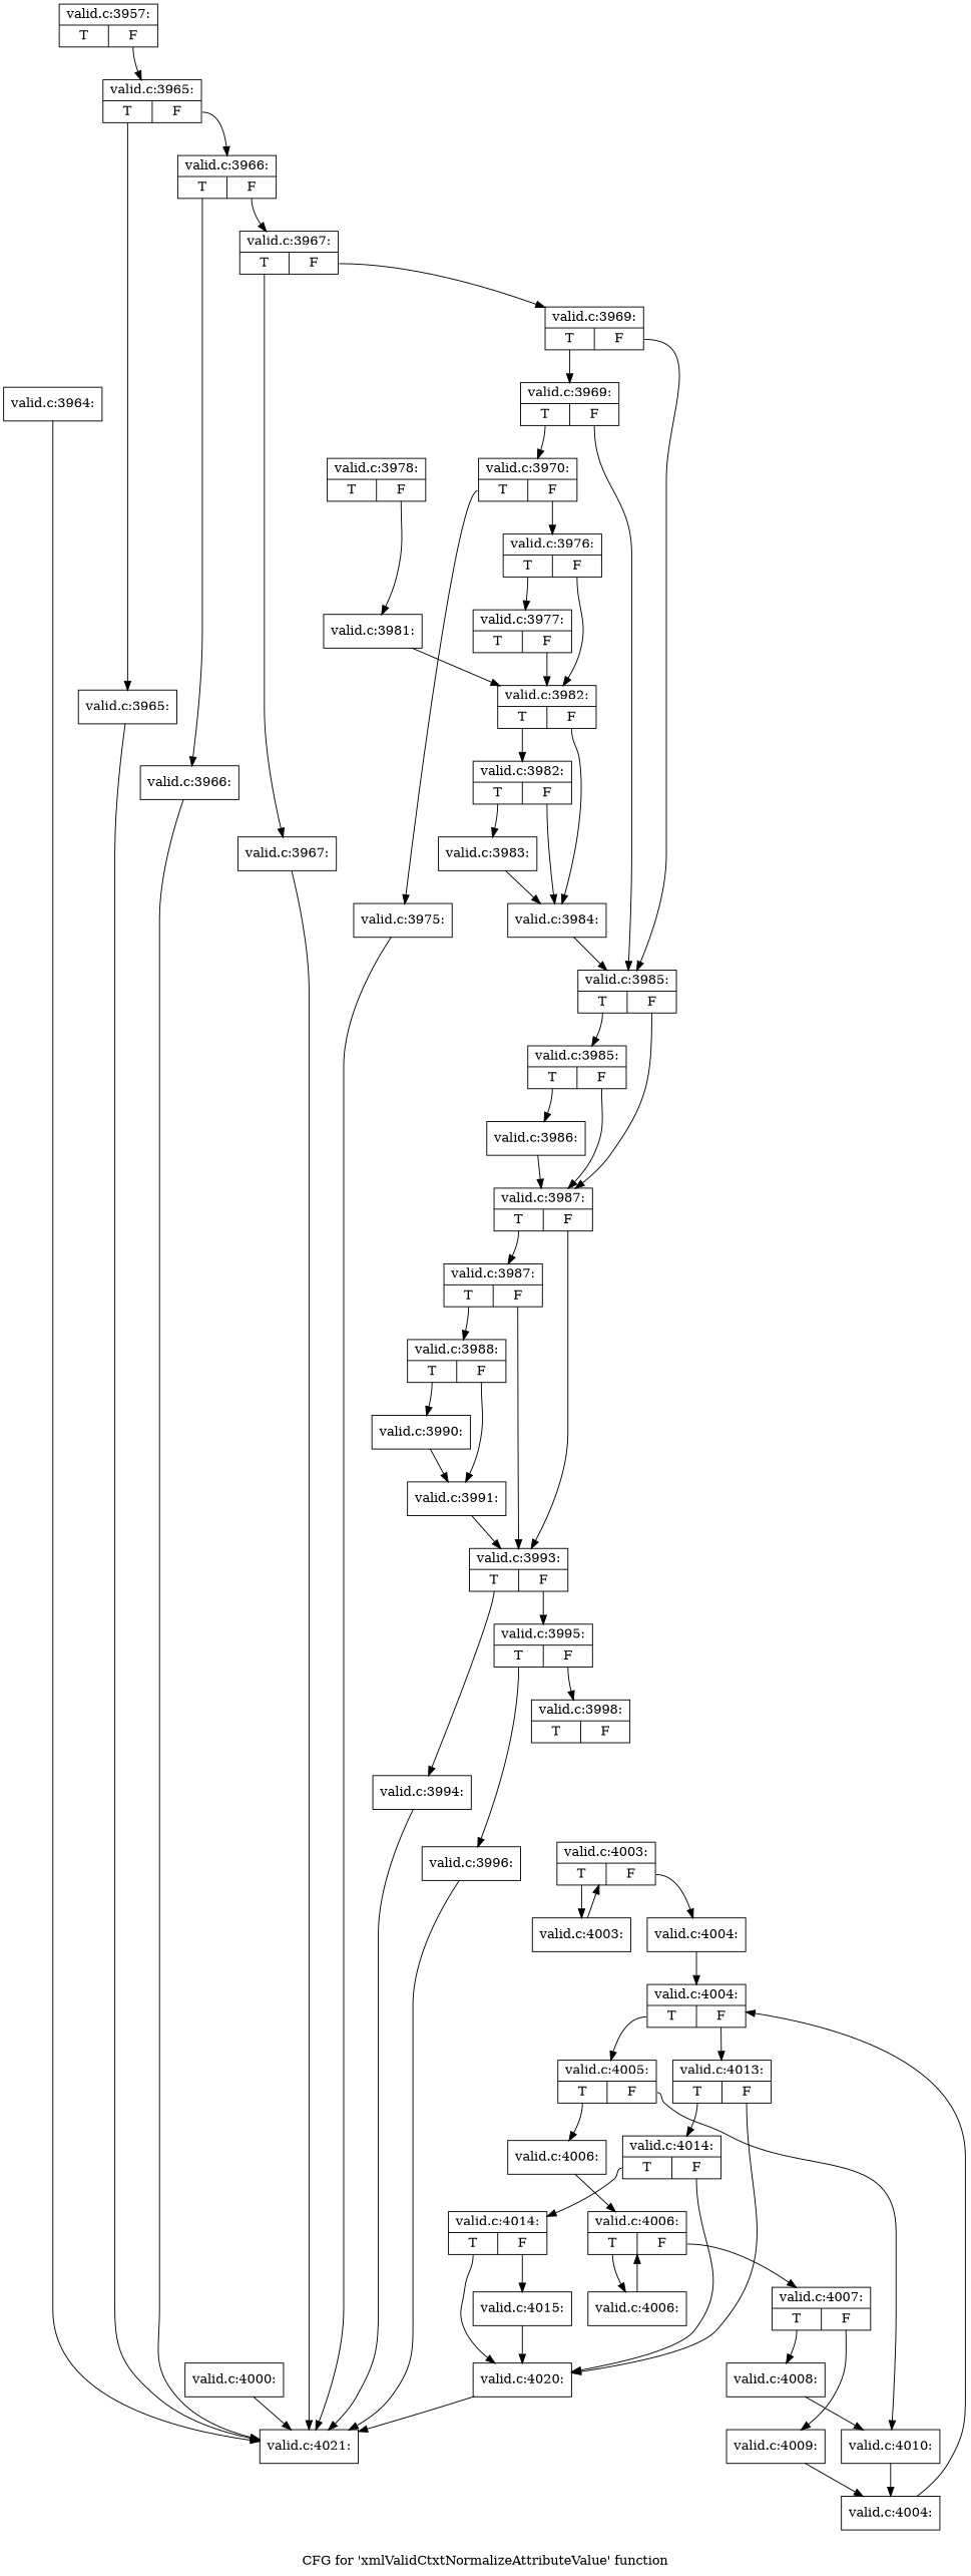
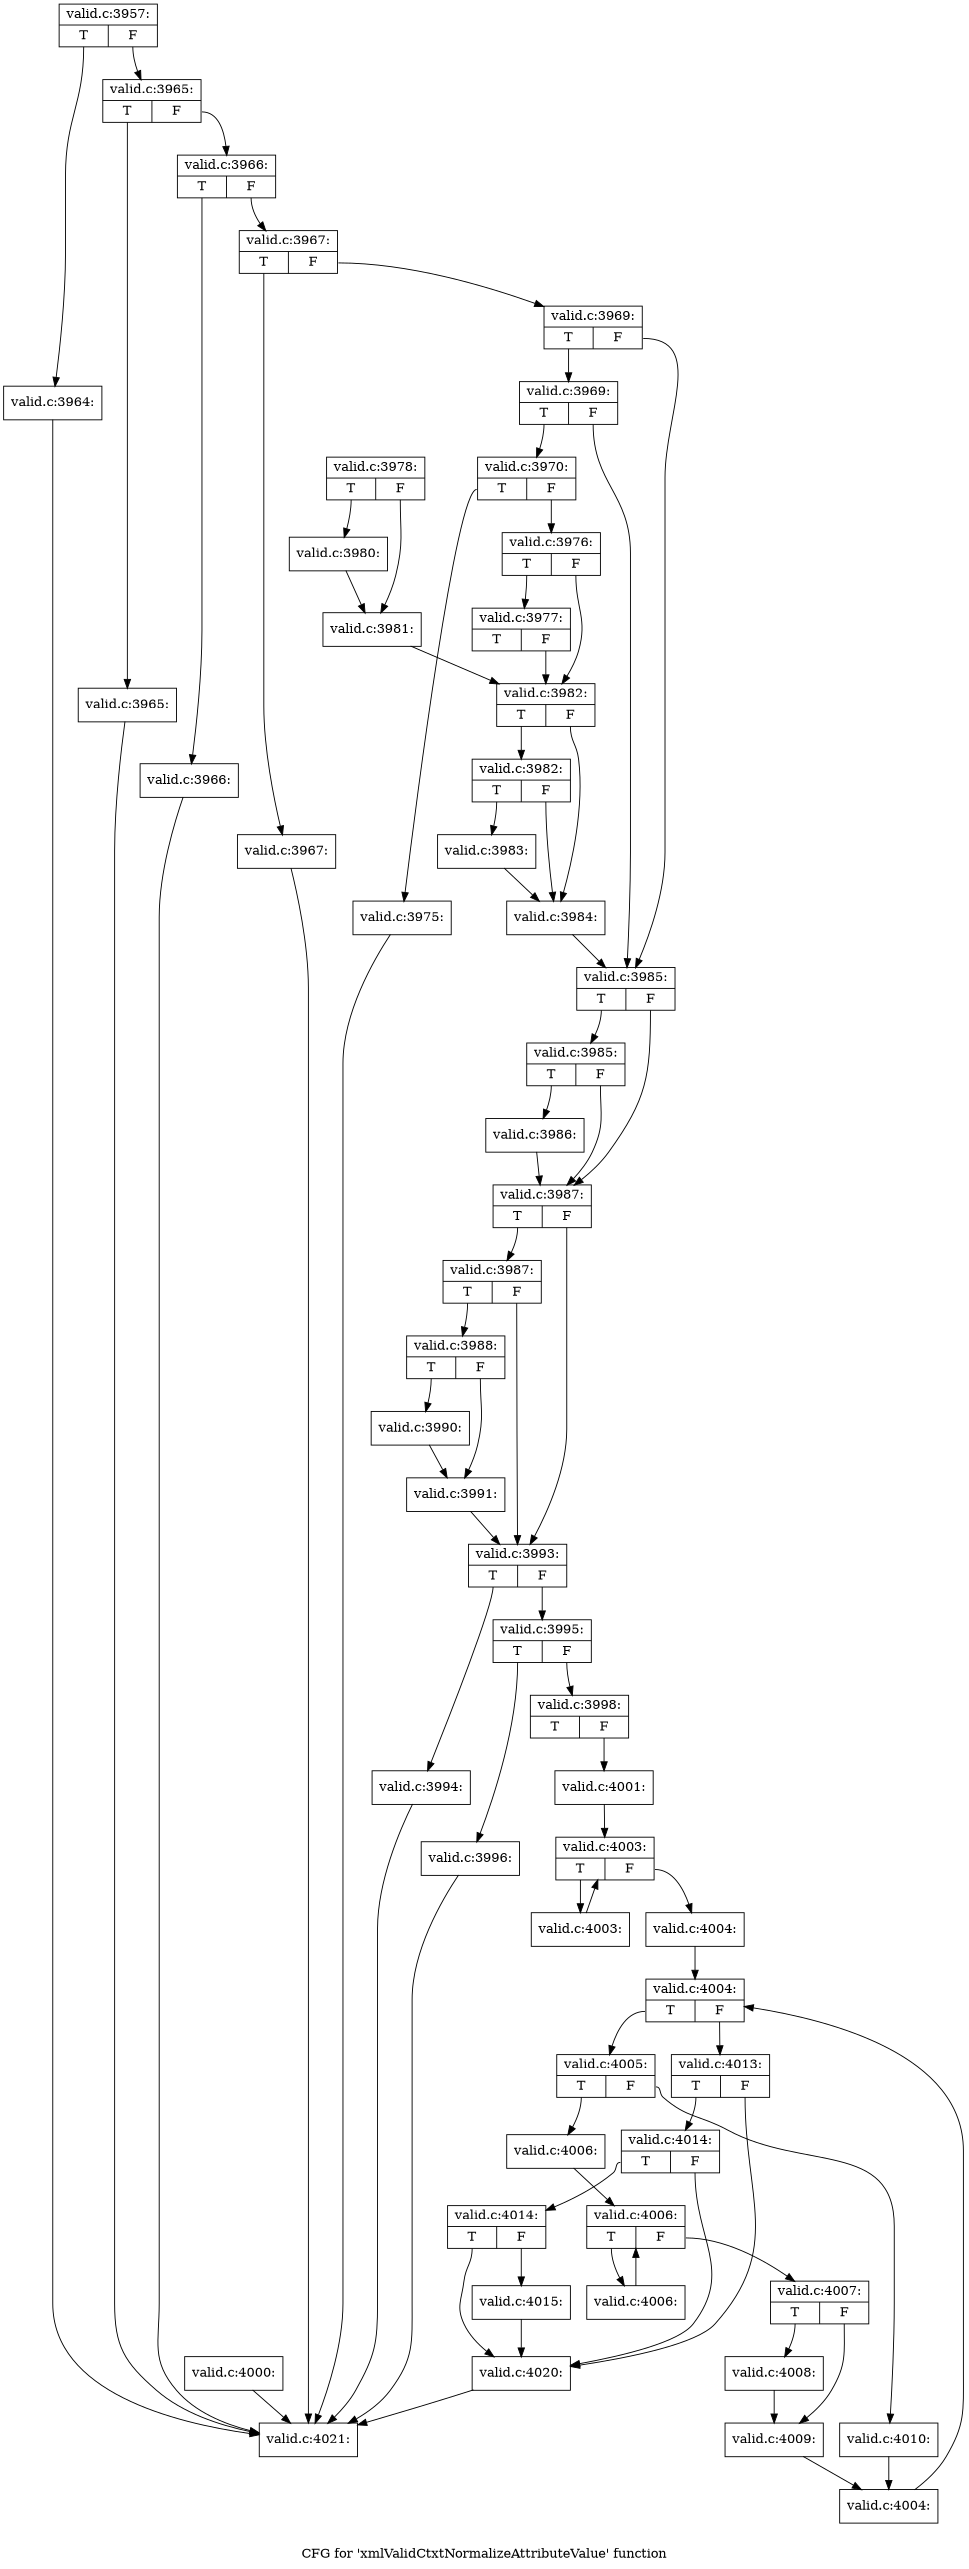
  digraph {
    label="CFG for 'xmlValidCtxtNormalizeAttributeValue' function"
    node [shape=record]
    edge [tailport=s0]
    n1 [label="{valid.c:3957:|{<s0>T|<s1>F}}"]
    n2 [label="{valid.c:3964:}"]
    n3 [label="{valid.c:3965:|{<s0>T|<s1>F}}"]
    n4 [label="{valid.c:4021:}"]
    n5 [label="{valid.c:3965:}"]
    n6 [label="{valid.c:3966:|{<s0>T|<s1>F}}"]
    n7 [label="{valid.c:3966:}"]
    n8 [label="{valid.c:3967:|{<s0>T|<s1>F}}"]
    n9 [label="{valid.c:3967:}"]
    n10 [label="{valid.c:3969:|{<s0>T|<s1>F}}"]
    n11 [label="{valid.c:3969:|{<s0>T|<s1>F}}"]
    n12 [label="{valid.c:3985:|{<s0>T|<s1>F}}"]
    n13 [label="{valid.c:3970:|{<s0>T|<s1>F}}"]
    n14 [label="{valid.c:3985:|{<s0>T|<s1>F}}"]
    n15 [label="{valid.c:3987:|{<s0>T|<s1>F}}"]
    n16 [label="{valid.c:3975:}"]
    n17 [label="{valid.c:3976:|{<s0>T|<s1>F}}"]
    n18 [label="{valid.c:3986:}"]
    n19 [label="{valid.c:3987:|{<s0>T|<s1>F}}"]
    n20 [label="{valid.c:3993:|{<s0>T|<s1>F}}"]
    n21 [label="{valid.c:3977:|{<s0>T|<s1>F}}"]
    n22 [label="{valid.c:3982:|{<s0>T|<s1>F}}"]
    n23 [label="{valid.c:3982:|{<s0>T|<s1>F}}"]
    n24 [label="{valid.c:3984:}"]
    n25 [label="{valid.c:3978:|{<s0>T|<s1>F}}"]
+   n26 [label="{valid.c:3980:}"]
    n27 [label="{valid.c:3981:}"]
    n28 [label="{valid.c:3983:}"]
    n29 [label="{valid.c:3988:|{<s0>T|<s1>F}}"]
    n30 [label="{valid.c:3994:}"]
    n31 [label="{valid.c:3995:|{<s0>T|<s1>F}}"]
    n32 [label="{valid.c:3990:}"]
    n33 [label="{valid.c:3991:}"]
    n34 [label="{valid.c:3996:}"]
    n35 [label="{valid.c:3998:|{<s0>T|<s1>F}}"]
+   n36 [label="{valid.c:4001:}"]
    n37 [label="{valid.c:4000:}"]
    n38 [label="{valid.c:4003:|{<s0>T|<s1>F}}"]
    n39 [label="{valid.c:4003:}"]
    n40 [label="{valid.c:4004:}"]
    n41 [label="{valid.c:4004:|{<s0>T|<s1>F}}"]
    n42 [label="{valid.c:4005:|{<s0>T|<s1>F}}"]
    n43 [label="{valid.c:4013:|{<s0>T|<s1>F}}"]
    n44 [label="{valid.c:4006:}"]
    n45 [label="{valid.c:4010:}"]
    n46 [label="{valid.c:4014:|{<s0>T|<s1>F}}"]
    n47 [label="{valid.c:4020:}"]
    n48 [label="{valid.c:4006:|{<s0>T|<s1>F}}"]
    n49 [label="{valid.c:4004:}"]
    n50 [label="{valid.c:4014:|{<s0>T|<s1>F}}"]
    n51 [label="{valid.c:4006:}"]
    n52 [label="{valid.c:4007:|{<s0>T|<s1>F}}"]
    n53 [label="{valid.c:4008:}"]
    n54 [label="{valid.c:4009:}"]
    n55 [label="{valid.c:4015:}"]
+   n1 -> n2
    n1 -> n3 [tailport=s1]
    n2 -> n4
    n3 -> n5
    n3 -> n6 [tailport=s1]
    n5 -> n4
    n6 -> n7
    n6 -> n8 [tailport=s1]
    n7 -> n4
    n8 -> n9
    n8 -> n10 [tailport=s1]
    n9 -> n4
    n10 -> n11
    n10 -> n12 [tailport=s1]
    n11 -> n12 [tailport=s1]
    n11 -> n13
    n12 -> n14
    n12 -> n15 [tailport=s1]
    n13 -> n16
    n13 -> n17 [tailport=s1]
    n14 -> n15 [tailport=s1]
    n14 -> n18
    n15 -> n19
    n15 -> n20 [tailport=s1]
    n16 -> n4
    n17 -> n21
    n17 -> n22 [tailport=s1]
    n18 -> n15
    n19 -> n20 [tailport=s1]
    n19 -> n29
    n20 -> n30
    n20 -> n31 [tailport=s1]
    n21 -> n22 [tailport=s1]
    n22 -> n23
    n22 -> n24 [tailport=s1]
    n23 -> n24 [tailport=s1]
    n23 -> n28
    n24 -> n12
+   n25 -> n26
    n25 -> n27 [tailport=s1]
+   n26 -> n27
    n27 -> n22
    n28 -> n24
    n29 -> n32
    n29 -> n33 [tailport=s1]
    n30 -> n4
    n31 -> n34
    n31 -> n35 [tailport=s1]
    n32 -> n33
    n33 -> n20
    n34 -> n4
+   n35 -> n36 [tailport=s1]
+   n36 -> n38
    n37 -> n4
    n38 -> n39
    n38 -> n40 [tailport=s1]
    n39 -> n38
    n40 -> n41
    n41 -> n42
    n41 -> n43 [tailport=s1]
    n42 -> n44
    n42 -> n45 [tailport=s1]
    n43 -> n46
    n43 -> n47 [tailport=s1]
    n44 -> n48
    n45 -> n49
    n46 -> n47 [tailport=s1]
    n46 -> n50
    n47 -> n4
    n48 -> n51
    n48 -> n52 [tailport=s1]
    n49 -> n41
    n50 -> n47
    n50 -> n55 [tailport=s1]
    n51 -> n48
    n52 -> n53
    n52 -> n54 [tailport=s1]
-   n53 -> n45
+   n53 -> n54
    n54 -> n49
    n55 -> n47
  }
